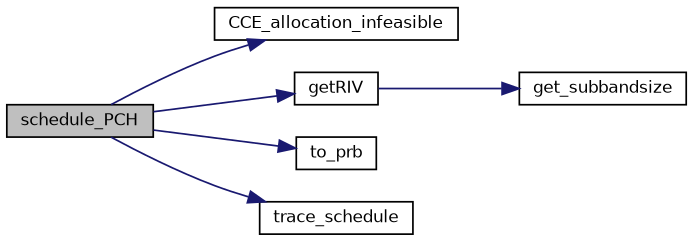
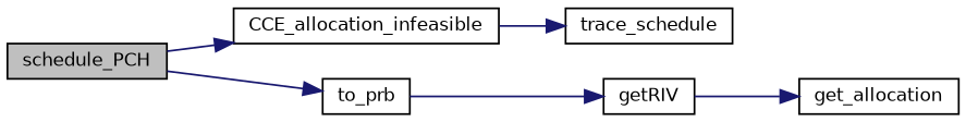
  digraph {
    rankdir=LR
    node [color=black fillcolor=white fontname=Helvetica fontsize=10 shape=record style=filled]
    edge [color=midnightblue fontname=Helvetica fontsize=10 labelfontname=Helvetica labelfontsize=10 style=solid]
    n1 [fillcolor=grey75 fontcolor=black height=0.2 label=schedule_PCH width=0.4]
    n2 [height=0.2 label=CCE_allocation_infeasible width=0.4]
    n3 [height=0.2 label=getRIV width=0.4]
    n4 [height=0.2 label=to_prb width=0.4]
    n5 [height=0.2 label=trace_schedule width=0.4]
-   n6 [height=0.2 label=get_subbandsize width=0.4]
+   n6 [height=0.2 label=get_allocation width=0.4]
    n1 -> n2
-   n1 -> n3
+   n4 -> n3
    n1 -> n4
-   n1 -> n5
+   n2 -> n5
    n3 -> n6
  }
